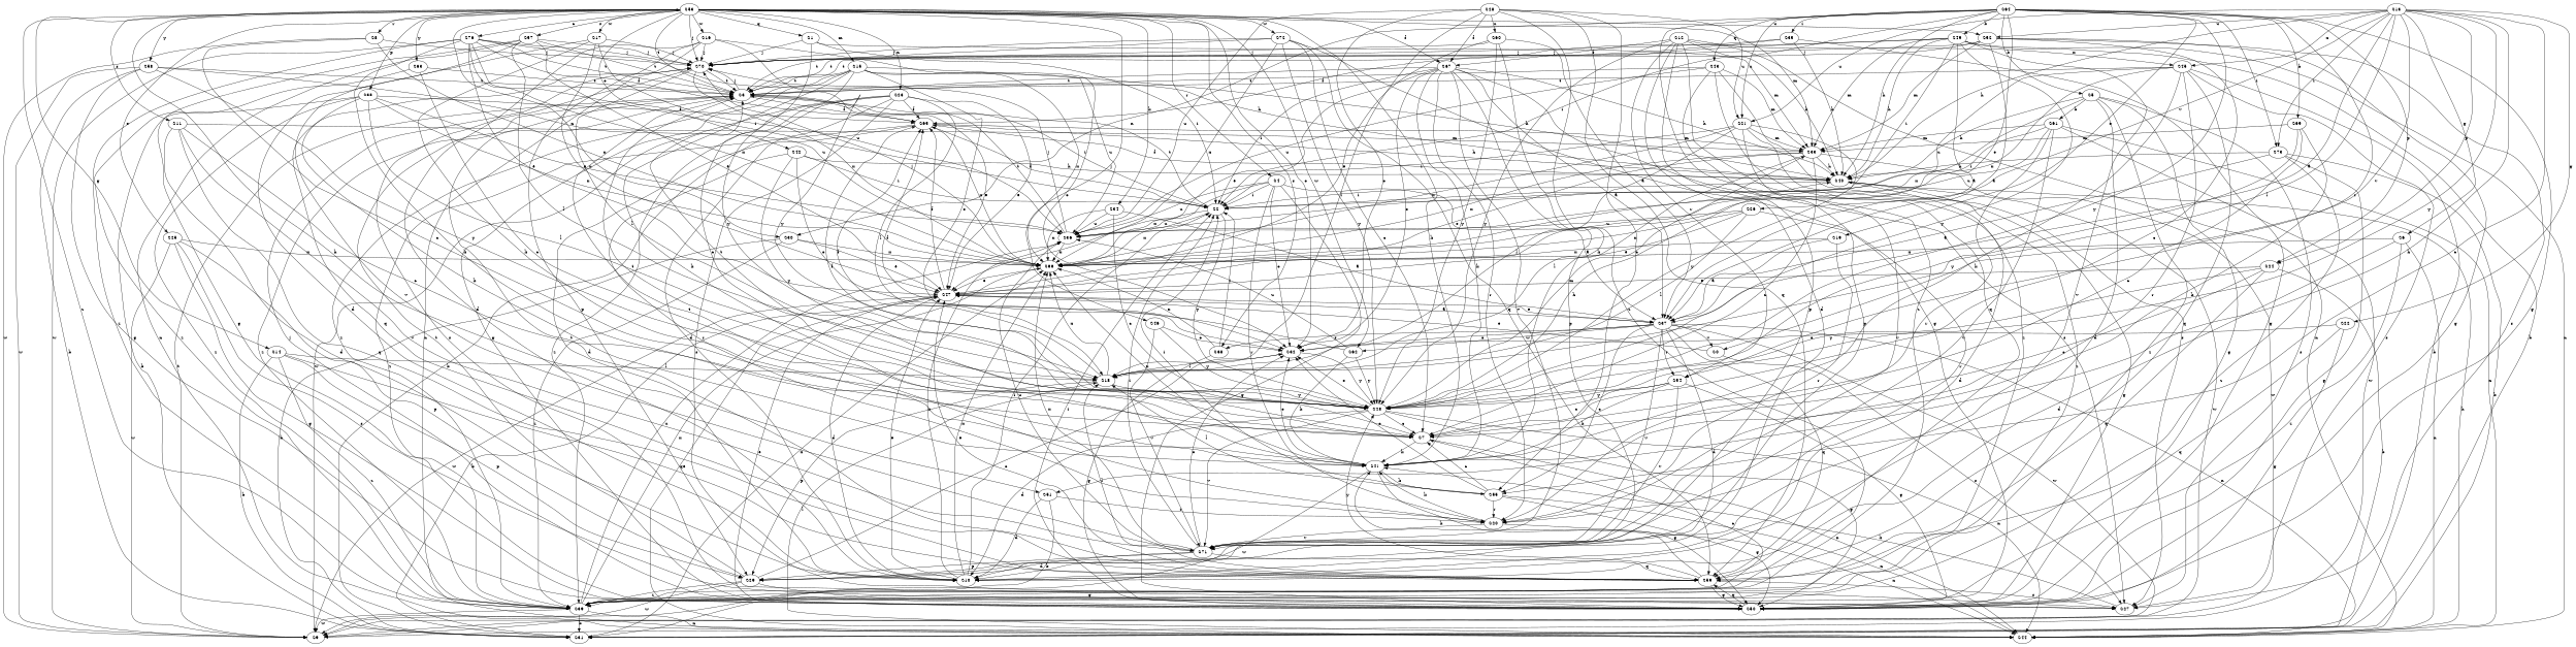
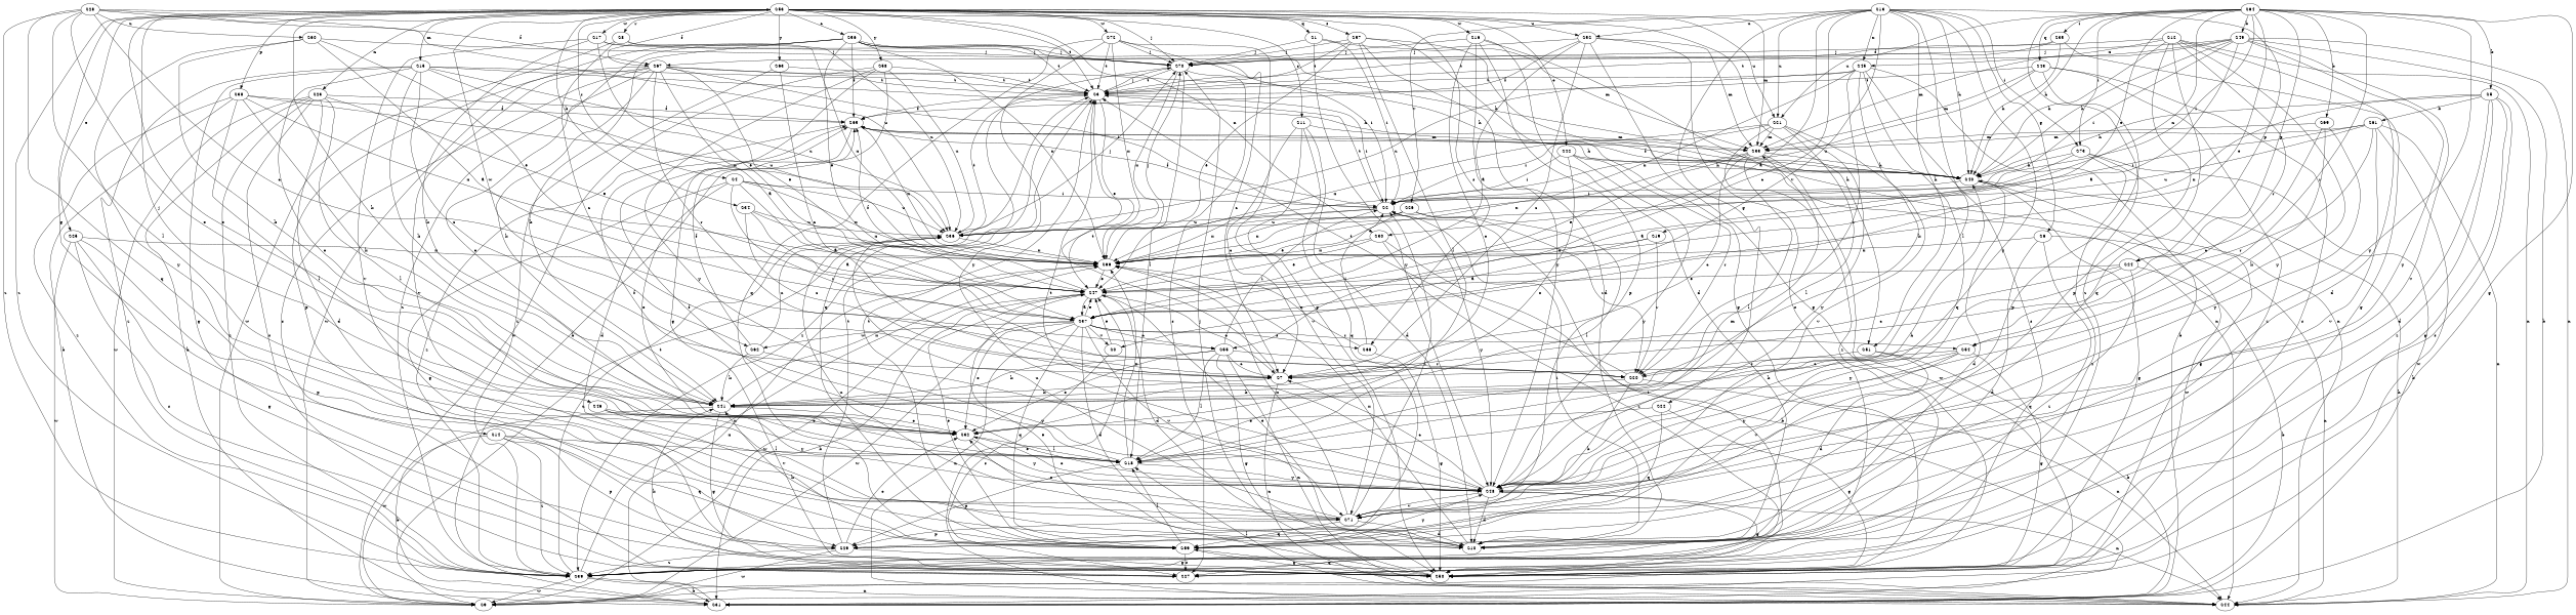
  strict digraph {
    S53
-   S56 [label=S76]
+   S56
    S25
    S67
    S14
    S51
    S46
    S70
    S34
    S41
    S15
    S33
    S23
    S30
    S42
    S32
    S38
    S1
    S8
    S4
    S57
    S11
    S68
    S3
    S52
    S16
    S72
    S17
    S62
    S58
    S63
    S39
    S40
    S47
    S2
    S9
    S66
    S65
    S50
    S29
    S27
    S37
    S71
    S20
    S18
    S59
    S31
    S10
    S48
    S36
    S7
    S44
    S13
    S55
    S6
    S22
    S73
    S24
    S21
    S26
    S0
    S45
    S54
    S64
    S5
    S69
    S49
    S19
    S35
    S43
    S61
    S12
    S28
    S60
    S53 -> S56 [label=c]
    S53 -> S25 [label=e]
    S53 -> S67 [label=f]
    S53 -> S14 [label=g]
    S53 -> S51 [label=h]
    S53 -> S46 [label=j]
    S53 -> S70 [label=j]
    S53 -> S34 [label=k]
    S53 -> S41 [label=k]
    S53 -> S15 [label=m]
    S53 -> S33 [label=m]
    S53 -> S23 [label=n]
    S53 -> S30 [label=n]
    S53 -> S42 [label=o]
    S53 -> S32 [label=o]
    S53 -> S38 [label=p]
    S53 -> S1 [label=q]
    S53 -> S8 [label=r]
    S53 -> S4 [label=r]
    S53 -> S57 [label=s]
    S53 -> S11 [label=s]
    S53 -> S68 [label=s]
    S53 -> S3 [label=t]
    S53 -> S52 [label=u]
    S53 -> S16 [label=w]
    S53 -> S72 [label=w]
    S53 -> S17 [label=w]
    S53 -> S62 [label=w]
    S53 -> S58 [label=y]
    S53 -> S63 [label=y]
    S56 -> S70 [label=j]
    S56 -> S41 [label=k]
    S56 -> S3 [label=t]
    S56 -> S39 [label=z]
    S56 -> S40 [label=h]
    S56 -> S47 [label=e]
    S56 -> S2 [label=i]
    S56 -> S9 [label=w]
    S56 -> S66 [label=x]
    S56 -> S65 [label=f]
    S25 -> S9 [label=w]
    S25 -> S66 [label=x]
    S25 -> S50 [label=g]
    S25 -> S29 [label=p]
    S25 -> S27 [label=s]
    S67 -> S41 [label=k]
    S67 -> S32 [label=o]
    S67 -> S3 [label=t]
    S67 -> S40 [label=h]
    S67 -> S47 [label=e]
    S67 -> S2 [label=i]
    S67 -> S29 [label=p]
    S67 -> S27 [label=s]
    S67 -> S37 [label=a]
    S67 -> S71 [label=v]
    S67 -> S20 [label=r]
    S14 -> S39 [label=z]
    S14 -> S29 [label=p]
    S14 -> S18 [label=l]
    S14 -> S59 [label=q]
    S14 -> S31 [label=b]
    S51 -> S20 [label=r]
    S51 -> S31 [label=b]
    S51 -> S10 [label=d]
    S46 -> S32 [label=o]
    S46 -> S71 [label=v]
    S46 -> S48 [label=y]
    S70 -> S3 [label=t]
    S70 -> S66 [label=x]
    S70 -> S27 [label=s]
    S70 -> S18 [label=l]
-   S59 -> S70 [label=q]
+   S70 -> S59 [label=q]
    S34 -> S66 [label=x]
    S34 -> S37 [label=a]
    S34 -> S36 [label=u]
    S34 -> S7 [label=c]
    S41 -> S32 [label=o]
    S41 -> S9 [label=w]
    S41 -> S66 [label=x]
    S41 -> S50 [label=g]
    S15 -> S41 [label=k]
    S15 -> S32 [label=o]
    S15 -> S3 [label=t]
    S15 -> S39 [label=z]
    S15 -> S40 [label=h]
    S15 -> S66 [label=x]
    S15 -> S50 [label=g]
    S15 -> S36 [label=u]
    S15 -> S7 [label=c]
    S33 -> S40 [label=h]
    S33 -> S47 [label=e]
    S33 -> S9 [label=w]
    S33 -> S66 [label=x]
    S33 -> S18 [label=l]
    S33 -> S7 [label=c]
    S23 -> S39 [label=z]
    S23 -> S47 [label=e]
    S23 -> S9 [label=w]
    S23 -> S65 [label=f]
    S23 -> S27 [label=s]
    S23 -> S18 [label=l]
    S23 -> S31 [label=b]
    S23 -> S10 [label=d]
    S30 -> S39 [label=z]
    S30 -> S47 [label=e]
    S30 -> S66 [label=x]
    S30 -> S31 [label=b]
    S42 -> S32 [label=o]
    S42 -> S40 [label=h]
    S42 -> S2 [label=i]
    S42 -> S20 [label=r]
    S42 -> S48 [label=y]
    S32 -> S18 [label=l]
    S32 -> S48 [label=y]
    S38 -> S41 [label=k]
    S38 -> S39 [label=z]
    S38 -> S66 [label=x]
    S38 -> S65 [label=f]
    S38 -> S18 [label=l]
    S38 -> S31 [label=b]
    S38 -> S36 [label=u]
    S1 -> S70 [label=j]
    S1 -> S33 [label=m]
    S1 -> S2 [label=i]
    S1 -> S48 [label=y]
    S8 -> S70 [label=j]
    S8 -> S9 [label=w]
    S8 -> S66 [label=x]
    S8 -> S7 [label=c]
    S4 -> S32 [label=o]
    S4 -> S2 [label=i]
    S4 -> S66 [label=x]
    S4 -> S50 [label=g]
    S4 -> S37 [label=a]
    S4 -> S20 [label=r]
    S4 -> S36 [label=u]
    S57 -> S70 [label=j]
    S57 -> S3 [label=t]
    S57 -> S47 [label=e]
    S57 -> S50 [label=g]
    S57 -> S18 [label=l]
    S57 -> S10 [label=d]
    S57 -> S44 [label=n]
    S11 -> S33 [label=m]
    S11 -> S71 [label=v]
    S11 -> S59 [label=q]
    S11 -> S10 [label=d]
    S11 -> S7 [label=c]
    S68 -> S2 [label=i]
    S68 -> S66 [label=x]
    S68 -> S50 [label=g]
    S3 -> S70 [label=j]
    S3 -> S39 [label=z]
    S3 -> S47 [label=e]
    S3 -> S2 [label=i]
    S3 -> S65 [label=f]
    S52 -> S70 [label=j]
    S52 -> S33 [label=m]
    S52 -> S65 [label=f]
    S52 -> S50 [label=g]
    S52 -> S27 [label=s]
    S52 -> S37 [label=a]
    S52 -> S7 [label=c]
    S16 -> S70 [label=j]
    S16 -> S32 [label=o]
    S16 -> S29 [label=p]
    S16 -> S10 [label=d]
    S16 -> S48 [label=y]
    S16 -> S44 [label=n]
    S72 -> S70 [label=j]
    S72 -> S3 [label=t]
    S72 -> S66 [label=x]
    S72 -> S50 [label=g]
    S72 -> S59 [label=q]
    S72 -> S48 [label=y]
    S72 -> S7 [label=c]
    S17 -> S70 [label=j]
    S17 -> S41 [label=k]
    S17 -> S47 [label=e]
    S17 -> S71 [label=v]
    S17 -> S36 [label=u]
    S62 -> S41 [label=k]
    S62 -> S65 [label=f]
    S62 -> S48 [label=y]
    S62 -> S36 [label=u]
    S58 -> S3 [label=t]
    S58 -> S9 [label=w]
    S58 -> S50 [label=g]
    S58 -> S31 [label=b]
    S58 -> S48 [label=y]
    S58 -> S36 [label=u]
    S63 -> S3 [label=t]
    S63 -> S39 [label=z]
    S63 -> S7 [label=c]
    S39 -> S53 [label=z]
    S39 -> S9 [label=w]
    S39 -> S66 [label=x]
    S39 -> S31 [label=b]
    S39 -> S36 [label=u]
-   S39 -> S7 [label=c]
+   S47 -> S7 [label=c]
    S39 -> S44 [label=n]
    S40 -> S2 [label=i]
    S40 -> S9 [label=w]
    S40 -> S65 [label=f]
    S40 -> S50 [label=g]
    S40 -> S10 [label=d]
    S47 -> S9 [label=w]
    S47 -> S65 [label=f]
    S47 -> S37 [label=a]
    S47 -> S31 [label=b]
    S47 -> S10 [label=d]
    S2 -> S3 [label=t]
    S2 -> S66 [label=x]
    S2 -> S65 [label=f]
    S2 -> S48 [label=y]
    S2 -> S36 [label=u]
    S9 -> S3 [label=t]
    S66 -> S70 [label=j]
    S66 -> S47 [label=e]
    S65 -> S33 [label=m]
    S65 -> S39 [label=z]
    S65 -> S40 [label=h]
    S65 -> S66 [label=x]
    S65 -> S10 [label=d]
    S50 -> S70 [label=j]
    S50 -> S47 [label=e]
    S50 -> S2 [label=i]
    S50 -> S59 [label=q]
    S29 -> S32 [label=o]
    S29 -> S3 [label=t]
    S29 -> S39 [label=z]
    S29 -> S9 [label=w]
    S29 -> S50 [label=g]
    S27 -> S41 [label=k]
    S37 -> S32 [label=o]
    S37 -> S68 [label=s]
    S37 -> S62 [label=w]
    S37 -> S47 [label=e]
    S37 -> S9 [label=w]
    S37 -> S71 [label=v]
    S37 -> S59 [label=q]
    S37 -> S10 [label=d]
    S37 -> S44 [label=n]
    S37 -> S55 [label=c]
    S37 -> S0 [label=v]
    S37 -> S54 [label=r]
    S71 -> S32 [label=o]
    S71 -> S2 [label=i]
    S71 -> S66 [label=x]
    S71 -> S29 [label=p]
    S71 -> S59 [label=q]
    S71 -> S10 [label=d]
    S71 -> S36 [label=u]
    S20 -> S41 [label=k]
    S20 -> S3 [label=t]
-   S20 -> S71 [label=v]
+   S20 -> S71 [label=b]
    S20 -> S44 [label=n]
    S18 -> S66 [label=x]
    S18 -> S65 [label=f]
    S18 -> S29 [label=p]
    S18 -> S48 [label=y]
    S59 -> S41 [label=k]
    S59 -> S3 [label=t]
    S59 -> S47 [label=e]
    S59 -> S50 [label=g]
    S59 -> S27 [label=s]
    S59 -> S18 [label=l]
    S59 -> S48 [label=y]
    S31 -> S66 [label=x]
    S10 -> S47 [label=e]
    S10 -> S2 [label=i]
    S10 -> S66 [label=x]
    S10 -> S36 [label=u]
    S48 -> S33 [label=m]
    S48 -> S32 [label=o]
    S48 -> S3 [label=t]
    S48 -> S40 [label=h]
    S48 -> S65 [label=f]
    S48 -> S50 [label=g]
    S48 -> S71 [label=v]
    S48 -> S10 [label=d]
    S48 -> S7 [label=c]
    S48 -> S44 [label=n]
    S36 -> S70 [label=j]
    S36 -> S3 [label=t]
    S36 -> S66 [label=x]
    S7 -> S41 [label=k]
    S7 -> S3 [label=t]
    S7 -> S44 [label=n]
    S44 -> S40 [label=h]
    S44 -> S47 [label=e]
    S44 -> S18 [label=l]
    S13 -> S51 [label=h]
    S13 -> S52 [label=u]
    S13 -> S40 [label=h]
    S13 -> S37 [label=a]
    S13 -> S18 [label=l]
    S13 -> S48 [label=y]
    S13 -> S55 [label=c]
    S13 -> S6 [label=g]
    S13 -> S22 [label=g]
    S13 -> S73 [label=i]
    S13 -> S24 [label=p]
    S13 -> S21 [label=u]
    S13 -> S26 [label=v]
    S13 -> S0 [label=v]
    S13 -> S45 [label=x]
-   S41 -> S55 [label=k]
+   S55 -> S41 [label=k]
    S55 -> S32 [label=o]
    S55 -> S2 [label=i]
    S55 -> S50 [label=g]
    S55 -> S20 [label=r]
    S55 -> S18 [label=l]
    S55 -> S7 [label=c]
    S55 -> S44 [label=n]
    S6 -> S39 [label=z]
    S6 -> S66 [label=x]
    S6 -> S10 [label=d]
    S6 -> S44 [label=n]
    S22 -> S32 [label=o]
    S22 -> S50 [label=g]
    S22 -> S59 [label=q]
    S73 -> S39 [label=z]
    S73 -> S40 [label=h]
    S73 -> S50 [label=g]
    S73 -> S37 [label=a]
    S73 -> S31 [label=b]
    S24 -> S47 [label=e]
    S24 -> S59 [label=q]
    S24 -> S31 [label=b]
    S24 -> S48 [label=y]
    S24 -> S7 [label=c]
    S21 -> S33 [label=m]
    S21 -> S39 [label=z]
    S21 -> S2 [label=i]
    S21 -> S66 [label=x]
    S21 -> S71 [label=v]
    S21 -> S18 [label=l]
    S21 -> S48 [label=y]
    S26 -> S47 [label=e]
    S26 -> S66 [label=x]
    S26 -> S20 [label=r]
    S26 -> S18 [label=l]
    S26 -> S36 [label=u]
    S0 -> S47 [label=e]
    S0 -> S27 [label=s]
    S45 -> S41 [label=k]
    S45 -> S3 [label=t]
    S45 -> S66 [label=x]
    S45 -> S27 [label=s]
    S45 -> S20 [label=r]
    S45 -> S59 [label=q]
    S45 -> S31 [label=b]
    S45 -> S36 [label=u]
    S54 -> S41 [label=k]
    S54 -> S50 [label=g]
    S54 -> S71 [label=v]
    S54 -> S48 [label=y]
    S54 -> S7 [label=c]
    S64 -> S30 [label=n]
    S64 -> S39 [label=z]
    S64 -> S40 [label=h]
    S64 -> S47 [label=e]
    S64 -> S2 [label=i]
    S64 -> S50 [label=g]
    S64 -> S48 [label=y]
    S64 -> S73 [label=i]
    S64 -> S24 [label=p]
    S64 -> S21 [label=u]
    S64 -> S54 [label=r]
    S64 -> S5 [label=b]
    S64 -> S69 [label=b]
    S64 -> S49 [label=b]
    S64 -> S19 [label=e]
    S64 -> S35 [label=i]
    S64 -> S43 [label=q]
    S5 -> S39 [label=z]
    S5 -> S40 [label=h]
    S5 -> S66 [label=x]
    S5 -> S50 [label=g]
    S5 -> S27 [label=s]
    S5 -> S10 [label=d]
    S5 -> S61 [label=b]
    S69 -> S41 [label=k]
    S69 -> S33 [label=m]
    S69 -> S48 [label=y]
    S69 -> S7 [label=c]
    S49 -> S70 [label=j]
    S49 -> S33 [label=m]
    S49 -> S3 [label=t]
    S49 -> S40 [label=h]
    S49 -> S2 [label=i]
    S49 -> S37 [label=a]
    S49 -> S71 [label=v]
    S49 -> S31 [label=b]
    S49 -> S48 [label=y]
    S49 -> S44 [label=n]
    S19 -> S66 [label=x]
    S19 -> S37 [label=a]
    S19 -> S20 [label=r]
    S35 -> S70 [label=j]
    S35 -> S3 [label=t]
    S35 -> S40 [label=h]
    S35 -> S50 [label=g]
    S43 -> S33 [label=m]
    S43 -> S3 [label=t]
    S43 -> S39 [label=z]
    S43 -> S29 [label=p]
    S43 -> S27 [label=s]
    S43 -> S36 [label=u]
    S61 -> S33 [label=m]
    S61 -> S2 [label=i]
    S61 -> S9 [label=w]
    S61 -> S71 [label=v]
    S61 -> S20 [label=r]
    S61 -> S36 [label=u]
    S61 -> S44 [label=n]
    S12 -> S67 [label=f]
    S12 -> S40 [label=h]
    S12 -> S29 [label=p]
    S12 -> S59 [label=q]
    S12 -> S10 [label=d]
    S12 -> S48 [label=y]
    S12 -> S44 [label=n]
    S12 -> S45 [label=x]
    S12 -> S54 [label=r]
    S28 -> S67 [label=f]
    S28 -> S32 [label=o]
    S28 -> S39 [label=z]
    S28 -> S18 [label=l]
    S28 -> S59 [label=q]
    S28 -> S36 [label=u]
    S28 -> S55 [label=c]
    S28 -> S21 [label=u]
    S28 -> S60 [label=u]
    S60 -> S70 [label=j]
    S60 -> S41 [label=k]
    S60 -> S47 [label=e]
    S60 -> S37 [label=a]
    S60 -> S48 [label=y]
  }
